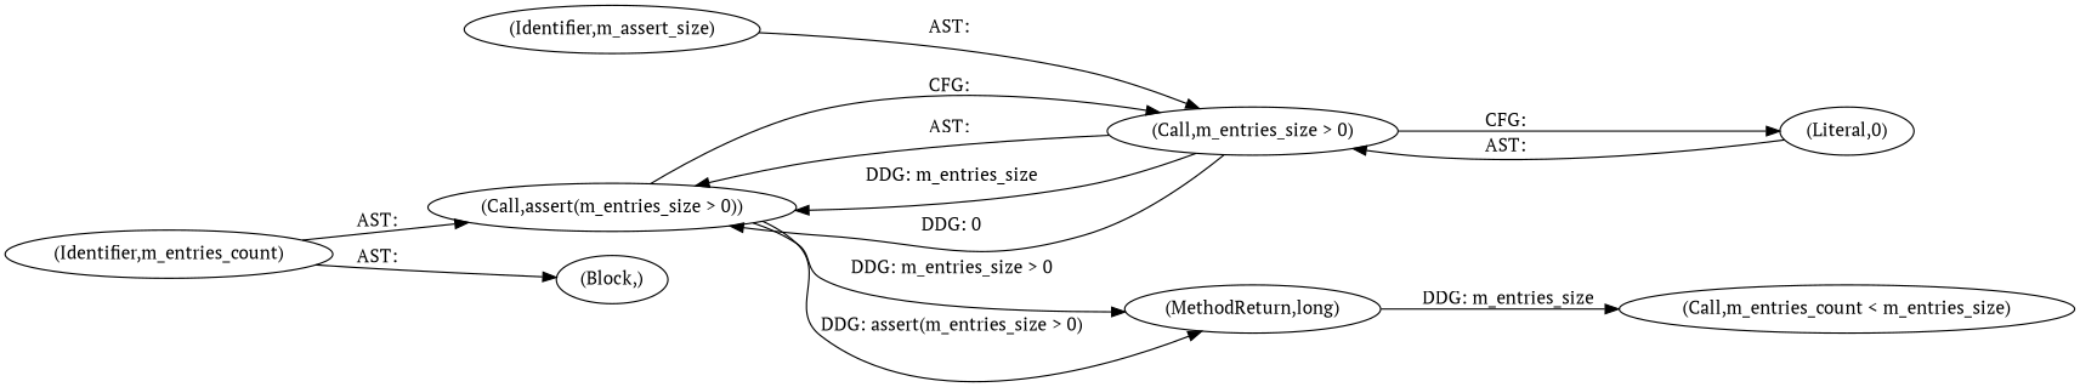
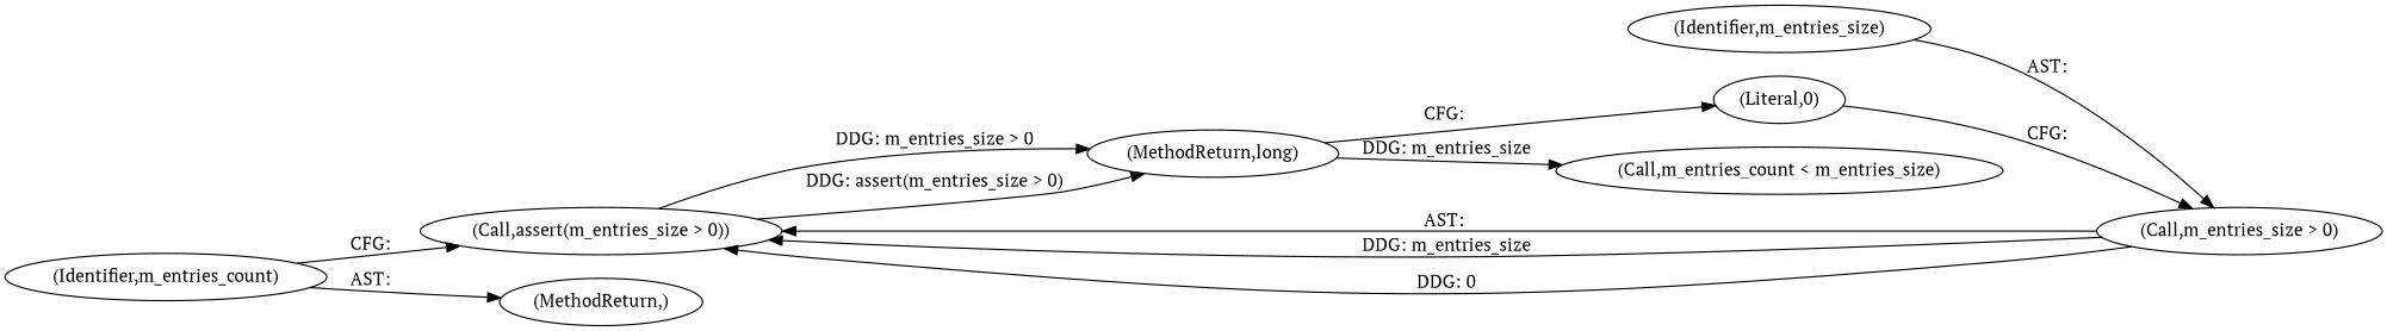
  digraph {
    fontname="PT Serif"
    rankdir=LR
    node [fontname="PT Serif"]
    edge [fontname="PT Serif"]
    n1 [label="(Call,assert(m_entries_size > 0))"]
    n2 [label="(Call,m_entries_size > 0)"]
    n3 [label="(MethodReturn,long)"]
    n4 [label="(Literal,0)"]
-   n5 [label="(Block,)"]
+   n5 [label="(MethodReturn,)"]
    n6 [label="(Call,m_entries_count < m_entries_size)"]
-   n7 [label="(Identifier,m_assert_size)"]
+   n7 [label="(Identifier,m_entries_size)"]
    n8 [label="(Identifier,m_entries_count)"]
-   n1 -> n2 [label="CFG: "]
    n1 -> n3 [label="DDG: m_entries_size > 0"]
    n1 -> n3 [label="DDG: assert(m_entries_size > 0)"]
    n2 -> n1 [label="AST: "]
    n2 -> n1 [label="DDG: m_entries_size"]
    n2 -> n1 [label="DDG: 0"]
-   n2 -> n4 [label="CFG: "]
+   n3 -> n4 [label="CFG: "]
    n3 -> n6 [label="DDG: m_entries_size"]
-   n4 -> n2 [label="AST: "]
+   n4 -> n2 [label="CFG: "]
    n7 -> n2 [label="AST: "]
-   n8 -> n1 [label="AST: "]
+   n8 -> n1 [label="CFG: "]
    n8 -> n5 [label="AST: "]
  }
